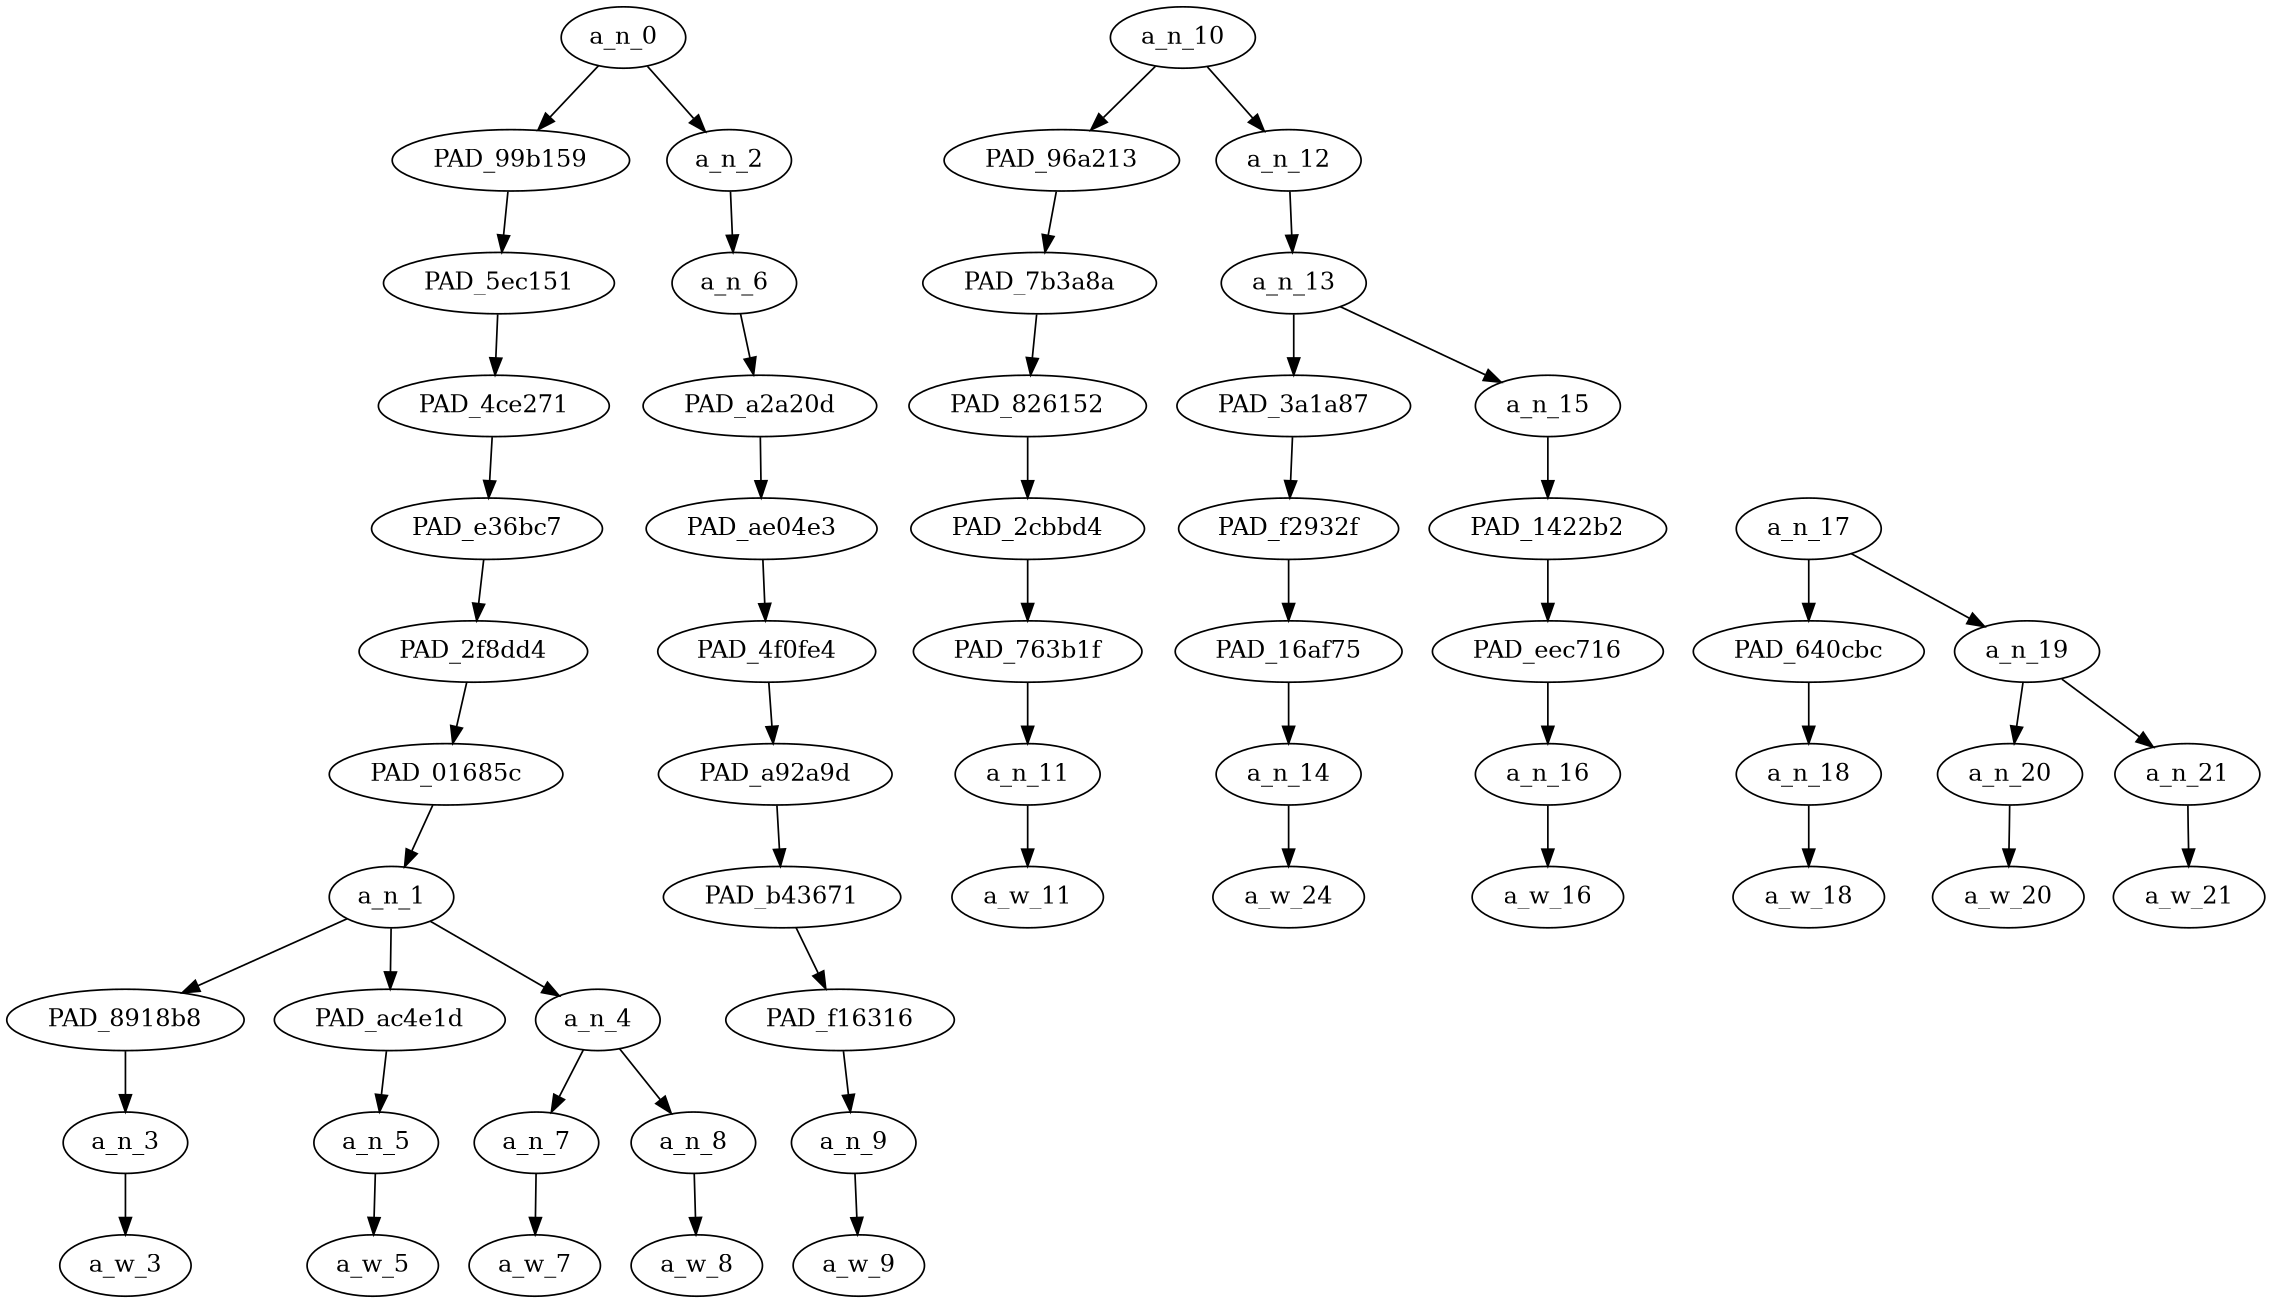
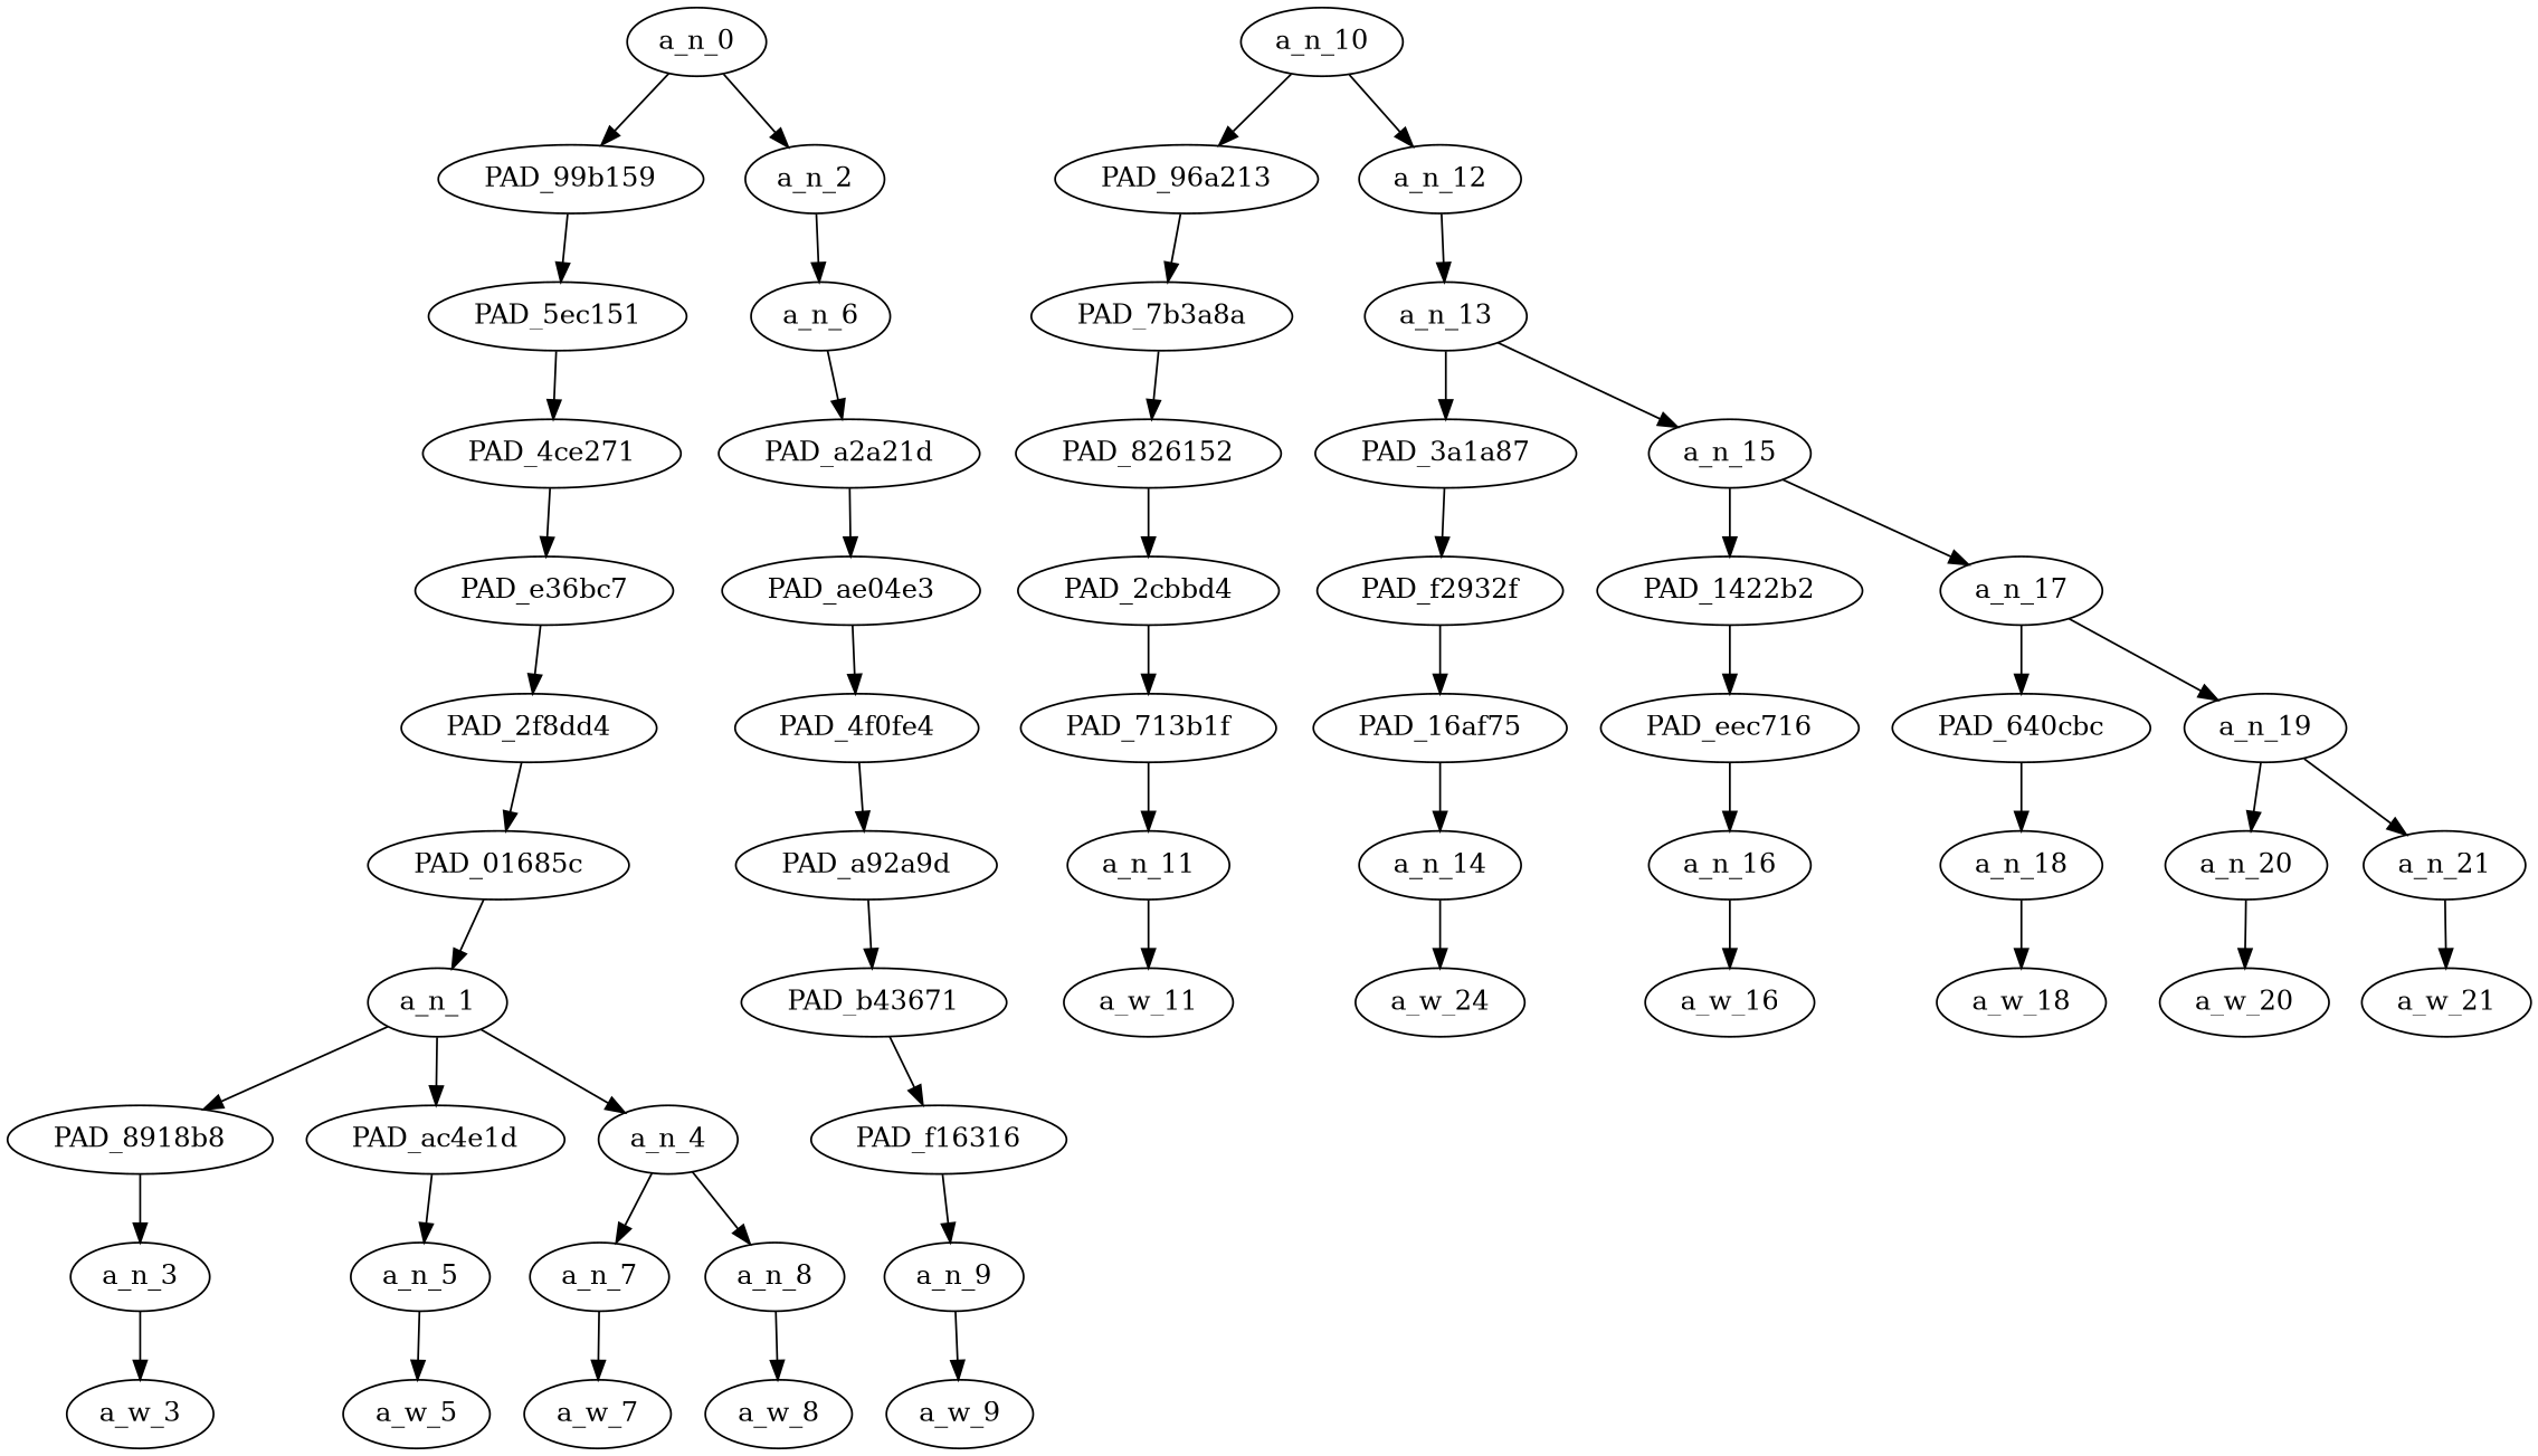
  strict digraph {
    node [div_dir=-1 index=0 level=1 text_span="[4]" value=0.20555372]
    a_n_0 [div_dir=1 level=10 text_span="[0, 1, 2, 3, 4, 5, 6, 7, 8, 9, 10]" value=1.00000002]
    PAD_99b159 [level=9 text_span="[0, 1, 2, 3]"]
    a_n_2 [div_dir=1 index=1 level=9 text_span="[4, 5, 6, 7, 8, 9, 10]" value=0.79352512]
    PAD_5ec151 [level=8 text_span="[0, 1, 2, 3]"]
    a_n_6 [div_dir=1 index=1 level=8 text_span="[4, 5, 6, 7, 8, 9, 10]" value=0.79226942]
    PAD_4ce271 [level=7 text_span="[0, 1, 2, 3]"]
-   PAD_a2a21d [div_dir=1 index=1 level=7 value=0.03830498 label=PAD_a2a20d]
+   PAD_a2a21d [div_dir=1 index=1 level=7 value=0.03830498]
    PAD_e36bc7 [level=6 text_span="[0, 1, 2, 3]"]
    PAD_2f8dd4 [level=5 text_span="[0, 1, 2, 3]"]
    PAD_01685c [level=4 text_span="[0, 1, 2, 3]"]
    a_n_1 [level=3 text_span="[0, 1, 2, 3]"]
    PAD_8918b8 [level=2 text_span="[0]" value=0.06187892]
    PAD_ac4e1d [index=2 level=2 text_span="[3]" value=0.05722298]
    a_n_4 [div_dir=1 index=1 level=2 text_span="[1, 2]" value=0.08629236]
    a_n_3 [text_span="[0]" value=0.06187892]
    a_n_5 [index=3 text_span="[3]" value=0.05722298]
    a_n_7 [div_dir=1 index=1 text_span="[1]" value=0.03705961]
    a_n_8 [index=2 text_span="[2]" value=0.04915474]
    a_w_3 [div_dir=0 level=0 text_span="[0]" value="<user>"]
    a_w_5 [div_dir=0 index=3 level=0 text_span="[3]" value=class]
    a_w_7 [div_dir=0 index=1 level=0 text_span="[1]" value=not]
    a_w_8 [div_dir=0 index=2 level=0 text_span="[2]" value=low]
    PAD_ae04e3 [div_dir=1 index=1 level=6 value=0.03830498]
    a_n_10 [div_dir=1 index=2 level=7 text_span="[5, 6, 7, 8, 9, 10]" value=0.75270875]
    PAD_96a213 [index=2 level=6 text_span="[5]" value=0.05993003]
    a_n_12 [div_dir=1 index=3 level=6 text_span="[6, 7, 8, 9, 10]" value=0.69141461]
    n27 [div_dir=1 index=1 label=PAD_4f0fe4 level=5 value=0.03830498]
    PAD_7b3a8a [index=2 level=5 text_span="[5]" value=0.05993003]
    a_n_13 [div_dir=1 index=3 level=5 text_span="[6, 7, 8, 9, 10]" value=0.68981224]
    PAD_a92a9d [div_dir=1 index=1 level=4 value=0.03830498]
    PAD_b43671 [div_dir=1 index=1 level=3 value=0.03830498]
    PAD_f16316 [div_dir=1 index=3 level=2 value=0.03830498]
    a_n_9 [div_dir=1 index=4 value=0.03830498]
    a_w_9 [div_dir=0 index=4 level=0 value=they]
    PAD_826152 [index=2 level=4 text_span="[5]" value=0.05993003]
    PAD_3a1a87 [index=3 level=4 text_span="[6]" value=0.04750855]
    a_n_15 [div_dir=1 index=4 level=4 text_span="[7, 8, 9, 10]" value=0.64070132]
    PAD_2cbbd4 [index=2 level=3 text_span="[5]" value=0.05993003]
-   PAD_763b1f [index=4 level=2 text_span="[5]" value=0.05993003]
+   PAD_763b1f [index=4 level=2 text_span="[5]" value=0.05993003 label=PAD_713b1f]
    a_n_11 [index=5 text_span="[5]" value=0.05993003]
    a_w_11 [div_dir=0 index=5 level=0 text_span="[5]" value=enjoy]
    PAD_f2932f [index=3 level=3 text_span="[6]" value=0.04750855]
    PAD_1422b2 [index=4 level=3 text_span="[7]" value=0.04995167]
    a_n_17 [div_dir=1 index=5 level=3 text_span="[8, 9, 10]" value=0.58893186]
    PAD_16af75 [index=5 level=2 text_span="[6]" value=0.04750855]
    PAD_eec716 [index=6 level=2 text_span="[7]" value=0.04995167]
    PAD_640cbc [div_dir=1 index=7 level=2 text_span="[8]" value=0.11286660]
    a_n_19 [div_dir=1 index=8 level=2 text_span="[9, 10]" value=0.47379182]
    a_n_14 [index=6 text_span="[6]" value=0.04750855]
    n50 [div_dir=0 index=6 label=a_w_24 level=0 text_span="[6]" value=to]
    a_n_16 [index=7 text_span="[7]" value=0.04995167]
    a_n_18 [div_dir=1 index=8 text_span="[8]" value=0.11286660]
    a_n_20 [index=9 text_span="[9]" value=0.11591376]
    a_n_21 [div_dir=1 index=10 text_span="[10]" value=0.35542965]
    a_w_16 [div_dir=0 index=7 level=0 text_span="[7]" value=get]
    a_w_18 [div_dir=0 index=8 level=0 text_span="[8]" value=fucked]
    a_w_20 [div_dir=0 index=9 level=0 text_span="[9]" value=by]
    a_w_21 [div_dir=0 index=10 level=0 text_span="[10]" value=muslims]
    a_n_0 -> PAD_99b159
    a_n_0 -> a_n_2
    PAD_99b159 -> PAD_5ec151
    a_n_2 -> a_n_6
    PAD_5ec151 -> PAD_4ce271
    a_n_6 -> PAD_a2a21d
    PAD_4ce271 -> PAD_e36bc7
    PAD_a2a21d -> PAD_ae04e3
    PAD_e36bc7 -> PAD_2f8dd4
    PAD_2f8dd4 -> PAD_01685c
    PAD_01685c -> a_n_1
    a_n_1 -> PAD_8918b8
    a_n_1 -> PAD_ac4e1d
    a_n_1 -> a_n_4
    PAD_8918b8 -> a_n_3
    PAD_ac4e1d -> a_n_5
    a_n_4 -> a_n_7
    a_n_4 -> a_n_8
    a_n_3 -> a_w_3
    a_n_5 -> a_w_5
    a_n_7 -> a_w_7
    a_n_8 -> a_w_8
    PAD_ae04e3 -> n27
    a_n_10 -> PAD_96a213
    a_n_10 -> a_n_12
    PAD_96a213 -> PAD_7b3a8a
    a_n_12 -> a_n_13
    n27 -> PAD_a92a9d
    PAD_7b3a8a -> PAD_826152
    a_n_13 -> PAD_3a1a87
    a_n_13 -> a_n_15
    PAD_a92a9d -> PAD_b43671
    PAD_b43671 -> PAD_f16316
    PAD_f16316 -> a_n_9
    a_n_9 -> a_w_9
    PAD_826152 -> PAD_2cbbd4
    PAD_3a1a87 -> PAD_f2932f
    a_n_15 -> PAD_1422b2
+   a_n_15 -> a_n_17
    PAD_2cbbd4 -> PAD_763b1f
    PAD_763b1f -> a_n_11
    a_n_11 -> a_w_11
    PAD_f2932f -> PAD_16af75
    PAD_1422b2 -> PAD_eec716
    a_n_17 -> PAD_640cbc
    a_n_17 -> a_n_19
    PAD_16af75 -> a_n_14
    PAD_eec716 -> a_n_16
    PAD_640cbc -> a_n_18
    a_n_19 -> a_n_20
    a_n_19 -> a_n_21
    a_n_14 -> n50
    a_n_16 -> a_w_16
    a_n_18 -> a_w_18
    a_n_20 -> a_w_20
    a_n_21 -> a_w_21
  }
